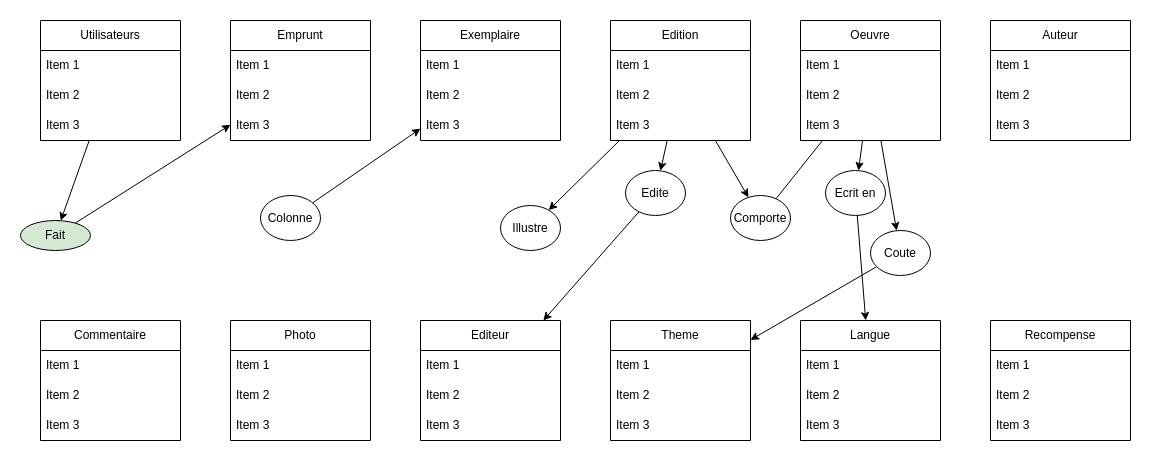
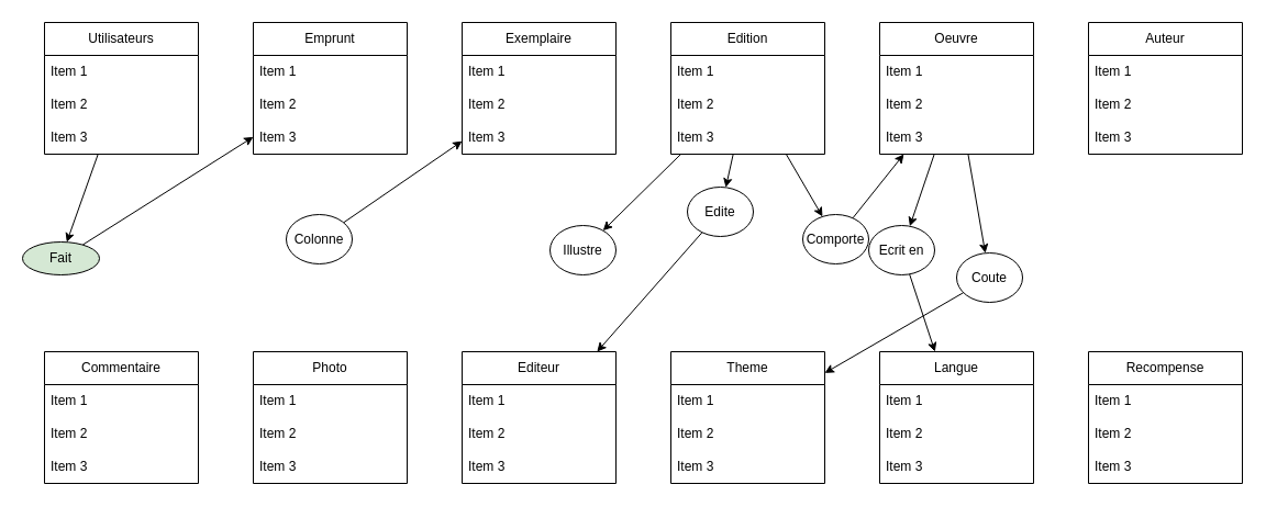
  <mxCell id="0" />
  <mxCell id="1" parent="0" />
  <mxCell id="2" style="edgeStyle=none;html=1;" edge="1" parent="1" source="3" target="57"><mxGeometry relative="1" as="geometry" /></mxCell>
  <mxCell id="3" value="Utilisateurs" style="swimlane;fontStyle=0;childLayout=stackLayout;horizontal=1;startSize=30;horizontalStack=0;resizeParent=1;resizeParentMax=0;resizeLast=0;collapsible=1;marginBottom=0;whiteSpace=wrap;html=1;" vertex="1" parent="1"><mxGeometry x="40" y="20" width="140" height="120" as="geometry" /></mxCell>
  <mxCell id="4" value="Item 1" style="text;strokeColor=none;fillColor=none;align=left;verticalAlign=middle;spacingLeft=4;spacingRight=4;overflow=hidden;points=[[0,0.5],[1,0.5]];portConstraint=eastwest;rotatable=0;whiteSpace=wrap;html=1;" vertex="1" parent="3"><mxGeometry y="30" width="140" height="30" as="geometry" /></mxCell>
  <mxCell id="5" value="Item 2" style="text;strokeColor=none;fillColor=none;align=left;verticalAlign=middle;spacingLeft=4;spacingRight=4;overflow=hidden;points=[[0,0.5],[1,0.5]];portConstraint=eastwest;rotatable=0;whiteSpace=wrap;html=1;" vertex="1" parent="3"><mxGeometry y="60" width="140" height="30" as="geometry" /></mxCell>
  <mxCell id="6" value="Item 3" style="text;strokeColor=none;fillColor=none;align=left;verticalAlign=middle;spacingLeft=4;spacingRight=4;overflow=hidden;points=[[0,0.5],[1,0.5]];portConstraint=eastwest;rotatable=0;whiteSpace=wrap;html=1;" vertex="1" parent="3"><mxGeometry y="90" width="140" height="30" as="geometry" /></mxCell>
  <mxCell id="7" value="Emprunt" style="swimlane;fontStyle=0;childLayout=stackLayout;horizontal=1;startSize=30;horizontalStack=0;resizeParent=1;resizeParentMax=0;resizeLast=0;collapsible=1;marginBottom=0;whiteSpace=wrap;html=1;" vertex="1" parent="1"><mxGeometry x="230" y="20" width="140" height="120" as="geometry" /></mxCell>
  <mxCell id="8" value="Item 1" style="text;strokeColor=none;fillColor=none;align=left;verticalAlign=middle;spacingLeft=4;spacingRight=4;overflow=hidden;points=[[0,0.5],[1,0.5]];portConstraint=eastwest;rotatable=0;whiteSpace=wrap;html=1;" vertex="1" parent="7"><mxGeometry y="30" width="140" height="30" as="geometry" /></mxCell>
  <mxCell id="9" value="Item 2" style="text;strokeColor=none;fillColor=none;align=left;verticalAlign=middle;spacingLeft=4;spacingRight=4;overflow=hidden;points=[[0,0.5],[1,0.5]];portConstraint=eastwest;rotatable=0;whiteSpace=wrap;html=1;" vertex="1" parent="7"><mxGeometry y="60" width="140" height="30" as="geometry" /></mxCell>
  <mxCell id="10" value="Item 3" style="text;strokeColor=none;fillColor=none;align=left;verticalAlign=middle;spacingLeft=4;spacingRight=4;overflow=hidden;points=[[0,0.5],[1,0.5]];portConstraint=eastwest;rotatable=0;whiteSpace=wrap;html=1;" vertex="1" parent="7"><mxGeometry y="90" width="140" height="30" as="geometry" /></mxCell>
  <mxCell id="11" value="Exemplaire&lt;span style=&quot;color: rgba(0, 0, 0, 0); font-family: monospace; font-size: 0px; text-align: start;&quot;&gt;%3CmxGraphModel%3E%3Croot%3E%3CmxCell%20id%3D%220%22%2F%3E%3CmxCell%20id%3D%221%22%20parent%3D%220%22%2F%3E%3CmxCell%20id%3D%222%22%20value%3D%22Emprunt%22%20style%3D%22swimlane%3BfontStyle%3D0%3BchildLayout%3DstackLayout%3Bhorizontal%3D1%3BstartSize%3D30%3BhorizontalStack%3D0%3BresizeParent%3D1%3BresizeParentMax%3D0%3BresizeLast%3D0%3Bcollapsible%3D1%3BmarginBottom%3D0%3BwhiteSpace%3Dwrap%3Bhtml%3D1%3B%22%20vertex%3D%221%22%20parent%3D%221%22%3E%3CmxGeometry%20x%3D%22270%22%20y%3D%2210%22%20width%3D%22140%22%20height%3D%22120%22%20as%3D%22geometry%22%2F%3E%3C%2FmxCell%3E%3CmxCell%20id%3D%223%22%20value%3D%22Item%201%22%20style%3D%22text%3BstrokeColor%3Dnone%3BfillColor%3Dnone%3Balign%3Dleft%3BverticalAlign%3Dmiddle%3BspacingLeft%3D4%3BspacingRight%3D4%3Boverflow%3Dhidden%3Bpoints%3D%5B%5B0%2C0.5%5D%2C%5B1%2C0.5%5D%5D%3BportConstraint%3Deastwest%3Brotatable%3D0%3BwhiteSpace%3Dwrap%3Bhtml%3D1%3B%22%20vertex%3D%221%22%20parent%3D%222%22%3E%3CmxGeometry%20y%3D%2230%22%20width%3D%22140%22%20height%3D%2230%22%20as%3D%22geometry%22%2F%3E%3C%2FmxCell%3E%3CmxCell%20id%3D%224%22%20value%3D%22Item%202%22%20style%3D%22text%3BstrokeColor%3Dnone%3BfillColor%3Dnone%3Balign%3Dleft%3BverticalAlign%3Dmiddle%3BspacingLeft%3D4%3BspacingRight%3D4%3Boverflow%3Dhidden%3Bpoints%3D%5B%5B0%2C0.5%5D%2C%5B1%2C0.5%5D%5D%3BportConstraint%3Deastwest%3Brotatable%3D0%3BwhiteSpace%3Dwrap%3Bhtml%3D1%3B%22%20vertex%3D%221%22%20parent%3D%222%22%3E%3CmxGeometry%20y%3D%2260%22%20width%3D%22140%22%20height%3D%2230%22%20as%3D%22geometry%22%2F%3E%3C%2FmxCell%3E%3CmxCell%20id%3D%225%22%20value%3D%22Item%203%22%20style%3D%22text%3BstrokeColor%3Dnone%3BfillColor%3Dnone%3Balign%3Dleft%3BverticalAlign%3Dmiddle%3BspacingLeft%3D4%3BspacingRight%3D4%3Boverflow%3Dhidden%3Bpoints%3D%5B%5B0%2C0.5%5D%2C%5B1%2C0.5%5D%5D%3BportConstraint%3Deastwest%3Brotatable%3D0%3BwhiteSpace%3Dwrap%3Bhtml%3D1%3B%22%20vertex%3D%221%22%20parent%3D%222%22%3E%3CmxGeometry%20y%3D%2290%22%20width%3D%22140%22%20height%3D%2230%22%20as%3D%22geometry%22%2F%3E%3C%2FmxCell%3E%3C%2Froot%3E%3C%2FmxGraphModel%3E&lt;/span&gt;" style="swimlane;fontStyle=0;childLayout=stackLayout;horizontal=1;startSize=30;horizontalStack=0;resizeParent=1;resizeParentMax=0;resizeLast=0;collapsible=1;marginBottom=0;whiteSpace=wrap;html=1;" vertex="1" parent="1"><mxGeometry x="420" y="20" width="140" height="120" as="geometry" /></mxCell>
  <mxCell id="12" value="Item 1" style="text;strokeColor=none;fillColor=none;align=left;verticalAlign=middle;spacingLeft=4;spacingRight=4;overflow=hidden;points=[[0,0.5],[1,0.5]];portConstraint=eastwest;rotatable=0;whiteSpace=wrap;html=1;" vertex="1" parent="11"><mxGeometry y="30" width="140" height="30" as="geometry" /></mxCell>
  <mxCell id="13" value="Item 2" style="text;strokeColor=none;fillColor=none;align=left;verticalAlign=middle;spacingLeft=4;spacingRight=4;overflow=hidden;points=[[0,0.5],[1,0.5]];portConstraint=eastwest;rotatable=0;whiteSpace=wrap;html=1;" vertex="1" parent="11"><mxGeometry y="60" width="140" height="30" as="geometry" /></mxCell>
  <mxCell id="14" value="Item 3" style="text;strokeColor=none;fillColor=none;align=left;verticalAlign=middle;spacingLeft=4;spacingRight=4;overflow=hidden;points=[[0,0.5],[1,0.5]];portConstraint=eastwest;rotatable=0;whiteSpace=wrap;html=1;" vertex="1" parent="11"><mxGeometry y="90" width="140" height="30" as="geometry" /></mxCell>
  <mxCell id="15" style="edgeStyle=none;html=1;" edge="1" parent="1" source="18" target="61"><mxGeometry relative="1" as="geometry" /></mxCell>
  <mxCell id="16" style="edgeStyle=none;html=1;" edge="1" parent="1" source="18" target="64"><mxGeometry relative="1" as="geometry" /></mxCell>
  <mxCell id="17" style="edgeStyle=none;html=1;" edge="1" parent="1" source="18" target="66"><mxGeometry relative="1" as="geometry" /></mxCell>
  <mxCell id="18" value="Edition" style="swimlane;fontStyle=0;childLayout=stackLayout;horizontal=1;startSize=30;horizontalStack=0;resizeParent=1;resizeParentMax=0;resizeLast=0;collapsible=1;marginBottom=0;whiteSpace=wrap;html=1;" vertex="1" parent="1"><mxGeometry x="610" y="20" width="140" height="120" as="geometry" /></mxCell>
  <mxCell id="19" value="Item 1" style="text;strokeColor=none;fillColor=none;align=left;verticalAlign=middle;spacingLeft=4;spacingRight=4;overflow=hidden;points=[[0,0.5],[1,0.5]];portConstraint=eastwest;rotatable=0;whiteSpace=wrap;html=1;" vertex="1" parent="18"><mxGeometry y="30" width="140" height="30" as="geometry" /></mxCell>
  <mxCell id="20" value="Item 2" style="text;strokeColor=none;fillColor=none;align=left;verticalAlign=middle;spacingLeft=4;spacingRight=4;overflow=hidden;points=[[0,0.5],[1,0.5]];portConstraint=eastwest;rotatable=0;whiteSpace=wrap;html=1;" vertex="1" parent="18"><mxGeometry y="60" width="140" height="30" as="geometry" /></mxCell>
  <mxCell id="21" value="Item 3" style="text;strokeColor=none;fillColor=none;align=left;verticalAlign=middle;spacingLeft=4;spacingRight=4;overflow=hidden;points=[[0,0.5],[1,0.5]];portConstraint=eastwest;rotatable=0;whiteSpace=wrap;html=1;" vertex="1" parent="18"><mxGeometry y="90" width="140" height="30" as="geometry" /></mxCell>
  <mxCell id="22" style="edgeStyle=none;html=1;" edge="1" parent="1" source="24" target="63"><mxGeometry relative="1" as="geometry" /></mxCell>
  <mxCell id="23" style="edgeStyle=none;html=1;" edge="1" parent="1" source="24" target="68"><mxGeometry relative="1" as="geometry" /></mxCell>
  <mxCell id="24" value="Oeuvre" style="swimlane;fontStyle=0;childLayout=stackLayout;horizontal=1;startSize=30;horizontalStack=0;resizeParent=1;resizeParentMax=0;resizeLast=0;collapsible=1;marginBottom=0;whiteSpace=wrap;html=1;" vertex="1" parent="1"><mxGeometry x="800" y="20" width="140" height="120" as="geometry" /></mxCell>
  <mxCell id="25" value="Item 1" style="text;strokeColor=none;fillColor=none;align=left;verticalAlign=middle;spacingLeft=4;spacingRight=4;overflow=hidden;points=[[0,0.5],[1,0.5]];portConstraint=eastwest;rotatable=0;whiteSpace=wrap;html=1;" vertex="1" parent="24"><mxGeometry y="30" width="140" height="30" as="geometry" /></mxCell>
  <mxCell id="26" value="Item 2" style="text;strokeColor=none;fillColor=none;align=left;verticalAlign=middle;spacingLeft=4;spacingRight=4;overflow=hidden;points=[[0,0.5],[1,0.5]];portConstraint=eastwest;rotatable=0;whiteSpace=wrap;html=1;" vertex="1" parent="24"><mxGeometry y="60" width="140" height="30" as="geometry" /></mxCell>
  <mxCell id="27" value="Item 3" style="text;strokeColor=none;fillColor=none;align=left;verticalAlign=middle;spacingLeft=4;spacingRight=4;overflow=hidden;points=[[0,0.5],[1,0.5]];portConstraint=eastwest;rotatable=0;whiteSpace=wrap;html=1;" vertex="1" parent="24"><mxGeometry y="90" width="140" height="30" as="geometry" /></mxCell>
  <mxCell id="28" value="Auteur" style="swimlane;fontStyle=0;childLayout=stackLayout;horizontal=1;startSize=30;horizontalStack=0;resizeParent=1;resizeParentMax=0;resizeLast=0;collapsible=1;marginBottom=0;whiteSpace=wrap;html=1;" vertex="1" parent="1"><mxGeometry x="990" y="20" width="140" height="120" as="geometry" /></mxCell>
  <mxCell id="29" value="Item 1" style="text;strokeColor=none;fillColor=none;align=left;verticalAlign=middle;spacingLeft=4;spacingRight=4;overflow=hidden;points=[[0,0.5],[1,0.5]];portConstraint=eastwest;rotatable=0;whiteSpace=wrap;html=1;" vertex="1" parent="28"><mxGeometry y="30" width="140" height="30" as="geometry" /></mxCell>
  <mxCell id="30" value="Item 2" style="text;strokeColor=none;fillColor=none;align=left;verticalAlign=middle;spacingLeft=4;spacingRight=4;overflow=hidden;points=[[0,0.5],[1,0.5]];portConstraint=eastwest;rotatable=0;whiteSpace=wrap;html=1;" vertex="1" parent="28"><mxGeometry y="60" width="140" height="30" as="geometry" /></mxCell>
  <mxCell id="31" value="Item 3" style="text;strokeColor=none;fillColor=none;align=left;verticalAlign=middle;spacingLeft=4;spacingRight=4;overflow=hidden;points=[[0,0.5],[1,0.5]];portConstraint=eastwest;rotatable=0;whiteSpace=wrap;html=1;" vertex="1" parent="28"><mxGeometry y="90" width="140" height="30" as="geometry" /></mxCell>
  <mxCell id="32" value="Commentaire" style="swimlane;fontStyle=0;childLayout=stackLayout;horizontal=1;startSize=30;horizontalStack=0;resizeParent=1;resizeParentMax=0;resizeLast=0;collapsible=1;marginBottom=0;whiteSpace=wrap;html=1;" vertex="1" parent="1"><mxGeometry x="40" y="320" width="140" height="120" as="geometry" /></mxCell>
  <mxCell id="33" value="Item 1" style="text;strokeColor=none;fillColor=none;align=left;verticalAlign=middle;spacingLeft=4;spacingRight=4;overflow=hidden;points=[[0,0.5],[1,0.5]];portConstraint=eastwest;rotatable=0;whiteSpace=wrap;html=1;" vertex="1" parent="32"><mxGeometry y="30" width="140" height="30" as="geometry" /></mxCell>
  <mxCell id="34" value="Item 2" style="text;strokeColor=none;fillColor=none;align=left;verticalAlign=middle;spacingLeft=4;spacingRight=4;overflow=hidden;points=[[0,0.5],[1,0.5]];portConstraint=eastwest;rotatable=0;whiteSpace=wrap;html=1;" vertex="1" parent="32"><mxGeometry y="60" width="140" height="30" as="geometry" /></mxCell>
  <mxCell id="35" value="Item 3" style="text;strokeColor=none;fillColor=none;align=left;verticalAlign=middle;spacingLeft=4;spacingRight=4;overflow=hidden;points=[[0,0.5],[1,0.5]];portConstraint=eastwest;rotatable=0;whiteSpace=wrap;html=1;" vertex="1" parent="32"><mxGeometry y="90" width="140" height="30" as="geometry" /></mxCell>
  <mxCell id="36" value="Photo" style="swimlane;fontStyle=0;childLayout=stackLayout;horizontal=1;startSize=30;horizontalStack=0;resizeParent=1;resizeParentMax=0;resizeLast=0;collapsible=1;marginBottom=0;whiteSpace=wrap;html=1;" vertex="1" parent="1"><mxGeometry x="230" y="320" width="140" height="120" as="geometry" /></mxCell>
  <mxCell id="37" value="Item 1" style="text;strokeColor=none;fillColor=none;align=left;verticalAlign=middle;spacingLeft=4;spacingRight=4;overflow=hidden;points=[[0,0.5],[1,0.5]];portConstraint=eastwest;rotatable=0;whiteSpace=wrap;html=1;" vertex="1" parent="36"><mxGeometry y="30" width="140" height="30" as="geometry" /></mxCell>
  <mxCell id="38" value="Item 2" style="text;strokeColor=none;fillColor=none;align=left;verticalAlign=middle;spacingLeft=4;spacingRight=4;overflow=hidden;points=[[0,0.5],[1,0.5]];portConstraint=eastwest;rotatable=0;whiteSpace=wrap;html=1;" vertex="1" parent="36"><mxGeometry y="60" width="140" height="30" as="geometry" /></mxCell>
  <mxCell id="39" value="Item 3" style="text;strokeColor=none;fillColor=none;align=left;verticalAlign=middle;spacingLeft=4;spacingRight=4;overflow=hidden;points=[[0,0.5],[1,0.5]];portConstraint=eastwest;rotatable=0;whiteSpace=wrap;html=1;" vertex="1" parent="36"><mxGeometry y="90" width="140" height="30" as="geometry" /></mxCell>
  <mxCell id="40" value="Editeur" style="swimlane;fontStyle=0;childLayout=stackLayout;horizontal=1;startSize=30;horizontalStack=0;resizeParent=1;resizeParentMax=0;resizeLast=0;collapsible=1;marginBottom=0;whiteSpace=wrap;html=1;" vertex="1" parent="1"><mxGeometry x="420" y="320" width="140" height="120" as="geometry" /></mxCell>
  <mxCell id="41" value="Item 1" style="text;strokeColor=none;fillColor=none;align=left;verticalAlign=middle;spacingLeft=4;spacingRight=4;overflow=hidden;points=[[0,0.5],[1,0.5]];portConstraint=eastwest;rotatable=0;whiteSpace=wrap;html=1;" vertex="1" parent="40"><mxGeometry y="30" width="140" height="30" as="geometry" /></mxCell>
  <mxCell id="42" value="Item 2" style="text;strokeColor=none;fillColor=none;align=left;verticalAlign=middle;spacingLeft=4;spacingRight=4;overflow=hidden;points=[[0,0.5],[1,0.5]];portConstraint=eastwest;rotatable=0;whiteSpace=wrap;html=1;" vertex="1" parent="40"><mxGeometry y="60" width="140" height="30" as="geometry" /></mxCell>
  <mxCell id="43" value="Item 3" style="text;strokeColor=none;fillColor=none;align=left;verticalAlign=middle;spacingLeft=4;spacingRight=4;overflow=hidden;points=[[0,0.5],[1,0.5]];portConstraint=eastwest;rotatable=0;whiteSpace=wrap;html=1;" vertex="1" parent="40"><mxGeometry y="90" width="140" height="30" as="geometry" /></mxCell>
  <mxCell id="44" value="Theme" style="swimlane;fontStyle=0;childLayout=stackLayout;horizontal=1;startSize=30;horizontalStack=0;resizeParent=1;resizeParentMax=0;resizeLast=0;collapsible=1;marginBottom=0;whiteSpace=wrap;html=1;" vertex="1" parent="1"><mxGeometry x="610" y="320" width="140" height="120" as="geometry" /></mxCell>
  <mxCell id="45" value="Item 1" style="text;strokeColor=none;fillColor=none;align=left;verticalAlign=middle;spacingLeft=4;spacingRight=4;overflow=hidden;points=[[0,0.5],[1,0.5]];portConstraint=eastwest;rotatable=0;whiteSpace=wrap;html=1;" vertex="1" parent="44"><mxGeometry y="30" width="140" height="30" as="geometry" /></mxCell>
  <mxCell id="46" value="Item 2" style="text;strokeColor=none;fillColor=none;align=left;verticalAlign=middle;spacingLeft=4;spacingRight=4;overflow=hidden;points=[[0,0.5],[1,0.5]];portConstraint=eastwest;rotatable=0;whiteSpace=wrap;html=1;" vertex="1" parent="44"><mxGeometry y="60" width="140" height="30" as="geometry" /></mxCell>
  <mxCell id="47" value="Item 3" style="text;strokeColor=none;fillColor=none;align=left;verticalAlign=middle;spacingLeft=4;spacingRight=4;overflow=hidden;points=[[0,0.5],[1,0.5]];portConstraint=eastwest;rotatable=0;whiteSpace=wrap;html=1;" vertex="1" parent="44"><mxGeometry y="90" width="140" height="30" as="geometry" /></mxCell>
  <mxCell id="48" value="Langue" style="swimlane;fontStyle=0;childLayout=stackLayout;horizontal=1;startSize=30;horizontalStack=0;resizeParent=1;resizeParentMax=0;resizeLast=0;collapsible=1;marginBottom=0;whiteSpace=wrap;html=1;" vertex="1" parent="1"><mxGeometry x="800" y="320" width="140" height="120" as="geometry" /></mxCell>
  <mxCell id="49" value="Item 1" style="text;strokeColor=none;fillColor=none;align=left;verticalAlign=middle;spacingLeft=4;spacingRight=4;overflow=hidden;points=[[0,0.5],[1,0.5]];portConstraint=eastwest;rotatable=0;whiteSpace=wrap;html=1;" vertex="1" parent="48"><mxGeometry y="30" width="140" height="30" as="geometry" /></mxCell>
  <mxCell id="50" value="Item 2" style="text;strokeColor=none;fillColor=none;align=left;verticalAlign=middle;spacingLeft=4;spacingRight=4;overflow=hidden;points=[[0,0.5],[1,0.5]];portConstraint=eastwest;rotatable=0;whiteSpace=wrap;html=1;" vertex="1" parent="48"><mxGeometry y="60" width="140" height="30" as="geometry" /></mxCell>
  <mxCell id="51" value="Item 3" style="text;strokeColor=none;fillColor=none;align=left;verticalAlign=middle;spacingLeft=4;spacingRight=4;overflow=hidden;points=[[0,0.5],[1,0.5]];portConstraint=eastwest;rotatable=0;whiteSpace=wrap;html=1;" vertex="1" parent="48"><mxGeometry y="90" width="140" height="30" as="geometry" /></mxCell>
  <mxCell id="52" value="Recompense" style="swimlane;fontStyle=0;childLayout=stackLayout;horizontal=1;startSize=30;horizontalStack=0;resizeParent=1;resizeParentMax=0;resizeLast=0;collapsible=1;marginBottom=0;whiteSpace=wrap;html=1;" vertex="1" parent="1"><mxGeometry x="990" y="320" width="140" height="120" as="geometry" /></mxCell>
  <mxCell id="53" value="Item 1" style="text;strokeColor=none;fillColor=none;align=left;verticalAlign=middle;spacingLeft=4;spacingRight=4;overflow=hidden;points=[[0,0.5],[1,0.5]];portConstraint=eastwest;rotatable=0;whiteSpace=wrap;html=1;" vertex="1" parent="52"><mxGeometry y="30" width="140" height="30" as="geometry" /></mxCell>
  <mxCell id="54" value="Item 2" style="text;strokeColor=none;fillColor=none;align=left;verticalAlign=middle;spacingLeft=4;spacingRight=4;overflow=hidden;points=[[0,0.5],[1,0.5]];portConstraint=eastwest;rotatable=0;whiteSpace=wrap;html=1;" vertex="1" parent="52"><mxGeometry y="60" width="140" height="30" as="geometry" /></mxCell>
  <mxCell id="55" value="Item 3" style="text;strokeColor=none;fillColor=none;align=left;verticalAlign=middle;spacingLeft=4;spacingRight=4;overflow=hidden;points=[[0,0.5],[1,0.5]];portConstraint=eastwest;rotatable=0;whiteSpace=wrap;html=1;" vertex="1" parent="52"><mxGeometry y="90" width="140" height="30" as="geometry" /></mxCell>
  <mxCell id="56" style="edgeStyle=none;html=1;" edge="1" parent="1" source="57" target="7"><mxGeometry relative="1" as="geometry" /></mxCell>
  <mxCell id="57" value="Fait" style="ellipse;whiteSpace=wrap;html=1;fillColor=#d5e8d4;" vertex="1" parent="1"><mxGeometry x="20" y="220" width="70" height="30" as="geometry" /></mxCell>
  <mxCell id="58" style="edgeStyle=none;html=1;" edge="1" parent="1" source="59" target="11"><mxGeometry relative="1" as="geometry" /></mxCell>
  <mxCell id="59" value="Colonne" style="ellipse;whiteSpace=wrap;html=1;" vertex="1" parent="1"><mxGeometry x="260" y="195" width="60" height="45" as="geometry" /></mxCell>
- <mxCell id="60" style="edgeStyle=none;html=1;endArrow=none;" edge="1" parent="1" source="61" target="24"><mxGeometry relative="1" as="geometry" /></mxCell>
+ <mxCell id="60" style="edgeStyle=none;html=1;" edge="1" parent="1" source="61" target="24"><mxGeometry relative="1" as="geometry" /></mxCell>
  <mxCell id="61" value="Comporte" style="ellipse;whiteSpace=wrap;html=1;" vertex="1" parent="1"><mxGeometry x="730" y="195" width="60" height="45" as="geometry" /></mxCell>
  <mxCell id="62" style="edgeStyle=none;html=1;" edge="1" parent="1" source="63" target="44"><mxGeometry relative="1" as="geometry" /></mxCell>
  <mxCell id="63" value="Coute" style="ellipse;whiteSpace=wrap;html=1;" vertex="1" parent="1"><mxGeometry x="870" y="230" width="60" height="45" as="geometry" /></mxCell>
  <mxCell id="64" value="Illustre" style="ellipse;whiteSpace=wrap;html=1;" vertex="1" parent="1"><mxGeometry x="500" y="205" width="60" height="45" as="geometry" /></mxCell>
  <mxCell id="65" style="edgeStyle=none;html=1;" edge="1" parent="1" source="66" target="40"><mxGeometry relative="1" as="geometry" /></mxCell>
  <mxCell id="66" value="Edite" style="ellipse;whiteSpace=wrap;html=1;" vertex="1" parent="1"><mxGeometry x="625" y="170" width="60" height="45" as="geometry" /></mxCell>
  <mxCell id="67" style="edgeStyle=none;html=1;" edge="1" parent="1" source="68" target="48"><mxGeometry relative="1" as="geometry" /></mxCell>
- <mxCell id="68" value="Ecrit en" style="ellipse;whiteSpace=wrap;html=1;" vertex="1" parent="1"><mxGeometry x="825" y="170" width="60" height="45" as="geometry" /></mxCell>
+ <mxCell id="68" value="Ecrit en" style="ellipse;whiteSpace=wrap;html=1;" vertex="1" parent="1"><mxGeometry x="790" y="205" width="60" height="45" as="geometry" /></mxCell>
